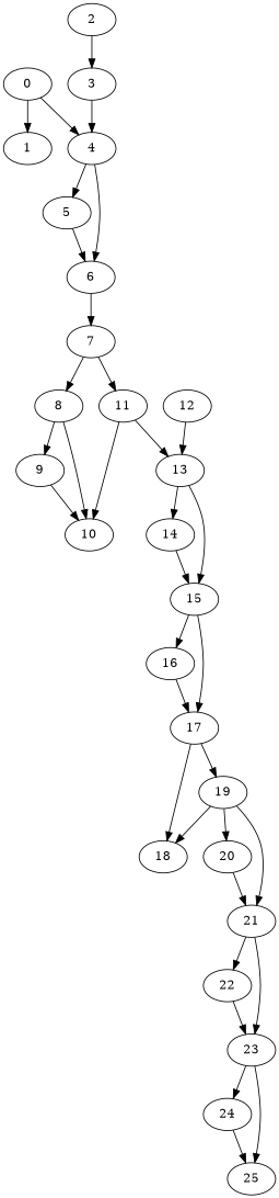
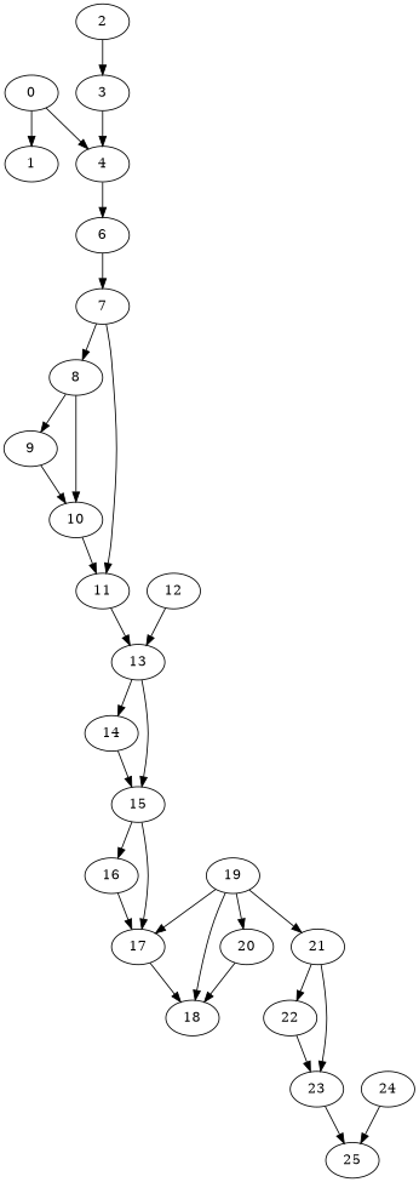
  digraph {
    0
    1
    4
    3
    2
-   5
    6
    7
    8
    11
    9
    10
    13
    12
    14
    15
    16
    17
    18
    19
    20
    21
    22
    23
    24
    25
    0 -> 1
    0 -> 4
-   4 -> 5
    4 -> 6
    3 -> 4
    2 -> 3
-   5 -> 6
    6 -> 7
    7 -> 8
    7 -> 11
    8 -> 9
    8 -> 10
    11 -> 13
    9 -> 10
-   11 -> 10
+   10 -> 11
    13 -> 14
    13 -> 15
    12 -> 13
    14 -> 15
    15 -> 16
    15 -> 17
    16 -> 17
    17 -> 18
-   17 -> 19
+   19 -> 17
    19 -> 18
    19 -> 20
    19 -> 21
-   20 -> 21
+   20 -> 18
    21 -> 22
    21 -> 23
    22 -> 23
-   23 -> 24
    23 -> 25
    24 -> 25
  }
